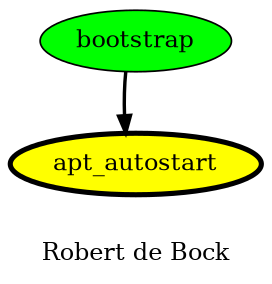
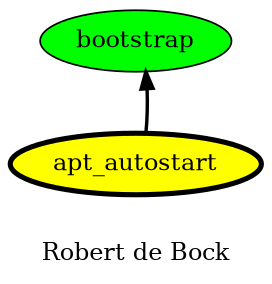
  digraph {
    label="Robert de Bock"
    node [style=filled]
    bootstrap [fillcolor=green]
    apt_autostart [fillcolor=yellow penwidth=3]
-   bootstrap -> apt_autostart [color=black style=bold]
+   apt_autostart -> bootstrap [color=black style=bold]
  }
